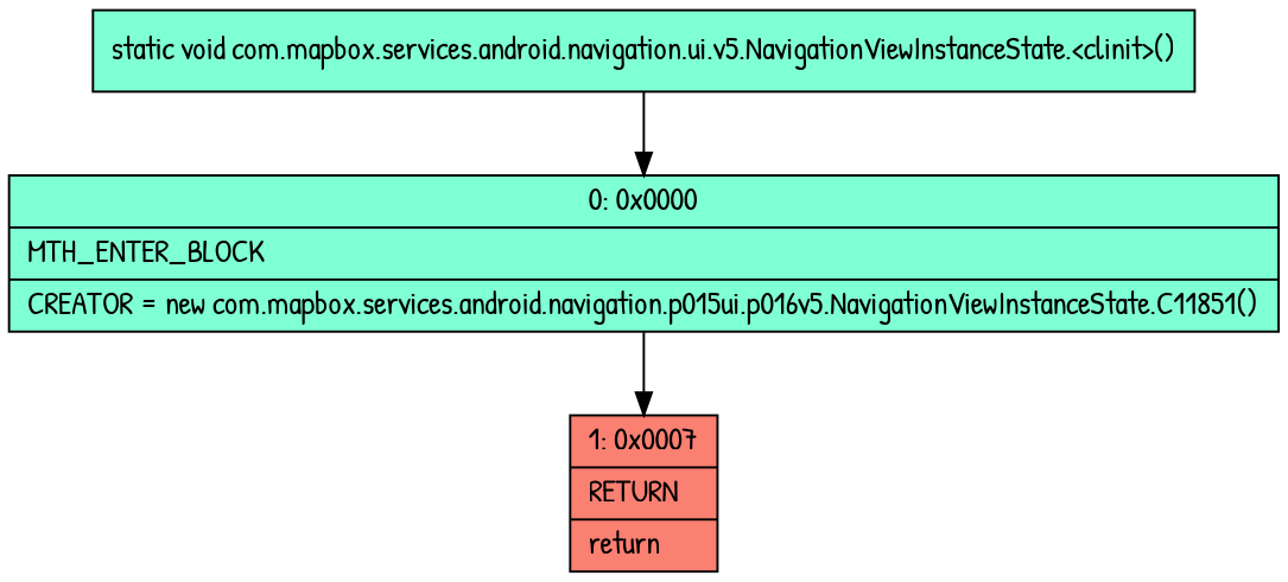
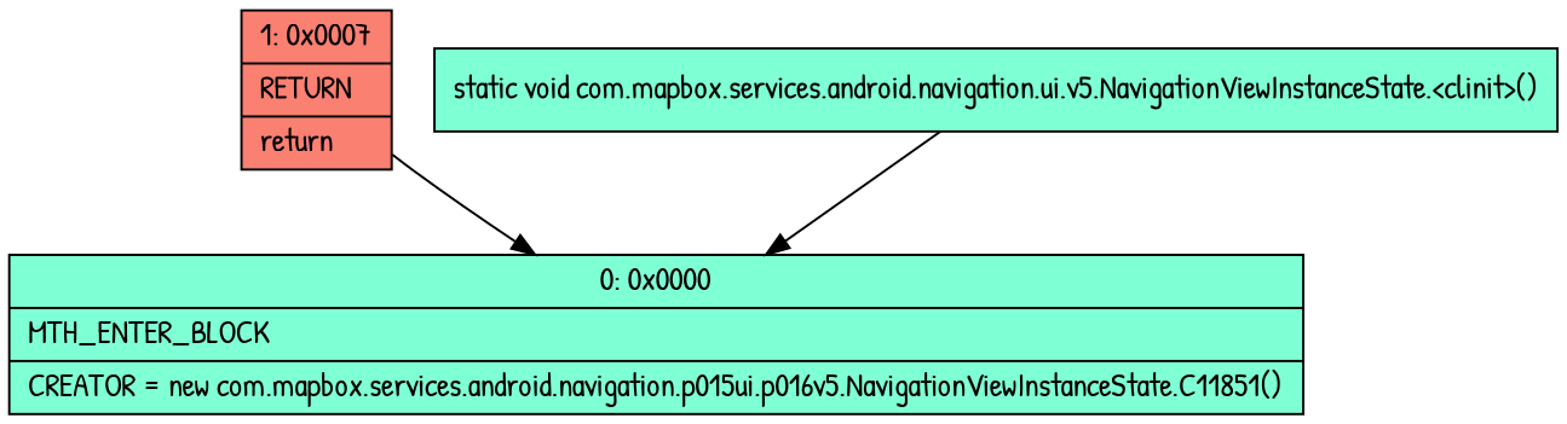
  digraph {
    fontname="Patrick Hand"
    node [shape=record style=filled fillcolor=aquamarine fontname="Patrick Hand"]
    edge [fontname="Patrick Hand"]
    n1 [label="{0\:\ 0x0000|MTH_ENTER_BLOCK\l|CREATOR = new com.mapbox.services.android.navigation.p015ui.p016v5.NavigationViewInstanceState.C11851()\l}"]
    n2 [label="{1\:\ 0x0007|RETURN\l|return\l}" fillcolor=salmon]
    n3 [label="{static void com.mapbox.services.android.navigation.ui.v5.NavigationViewInstanceState.\<clinit\>() }"]
-   n1 -> n2
+   n2 -> n1
    n3 -> n1
  }
